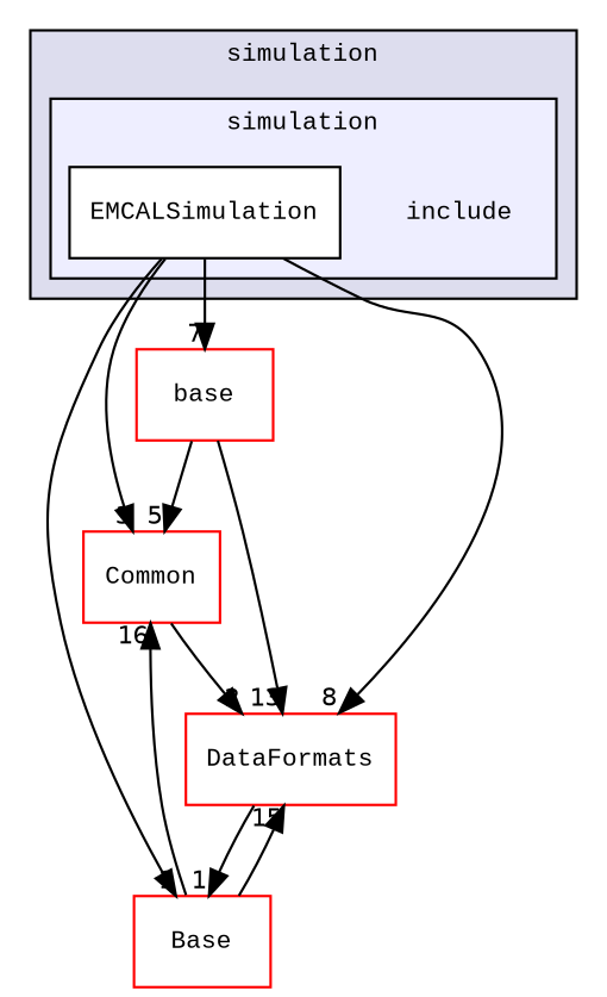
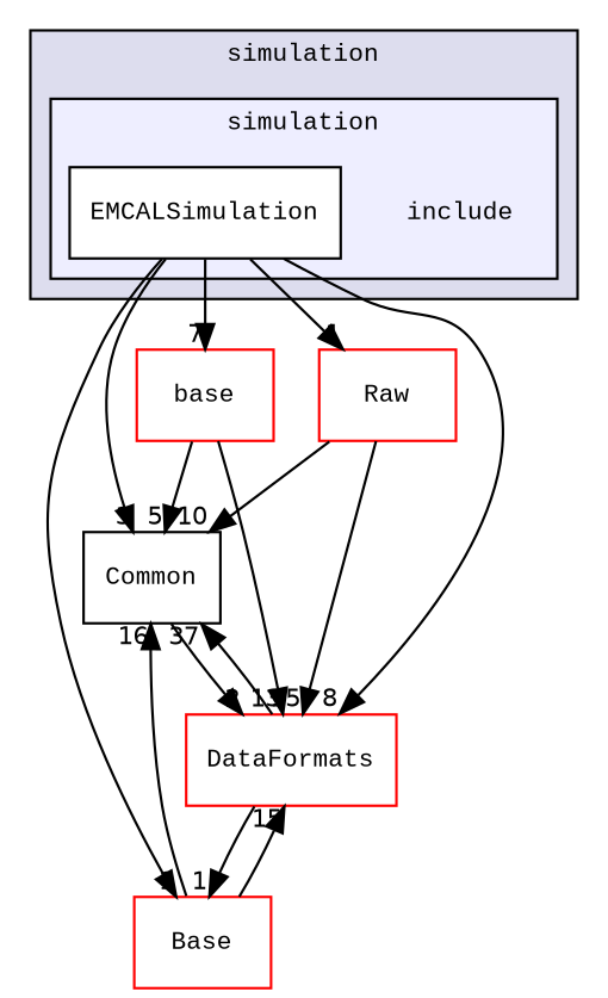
  digraph {
    compound=true
    fontname="Liberation Mono"
    node [fontname="Liberation Mono" fontsize=10 shape=box color=red]
    edge [headlabel=1 labeldistance=1.5 labelfontname=Helvetica labelfontsize=10 fontname="Liberation Mono"]
    n1 [label=include shape=plaintext color=""]
    n2 [color=black fillcolor=white label=EMCALSimulation style=filled]
-   n3 [label=Common]
+   n3 [color=black label=Common]
    n4 [label=Base]
    n5 [label=base]
+   n6 [label=Raw]
    n7 [label=DataFormats]
    subgraph cluster_1 {
      bgcolor="#ddddee"
      fontsize=10
      label=simulation
      pencolor=black
      subgraph cluster_2 {
        bgcolor="#eeeeff"
        fontsize=10
        pencolor=black
        n1
        n2
      }
    }
    n2 -> n3 [headlabel=3]
    n2 -> n4
    n2 -> n5 [headlabel=7]
+   n2 -> n6
    n2 -> n7 [headlabel=8]
    n3 -> n7 [headlabel=2]
    n4 -> n3 [headlabel=16]
    n4 -> n7 [headlabel=15]
    n5 -> n3 [headlabel=5]
    n5 -> n7 [headlabel=13]
+   n6 -> n3 [headlabel=10]
+   n6 -> n7 [headlabel=15]
+   n7 -> n3 [headlabel=37]
    n7 -> n4
  }
